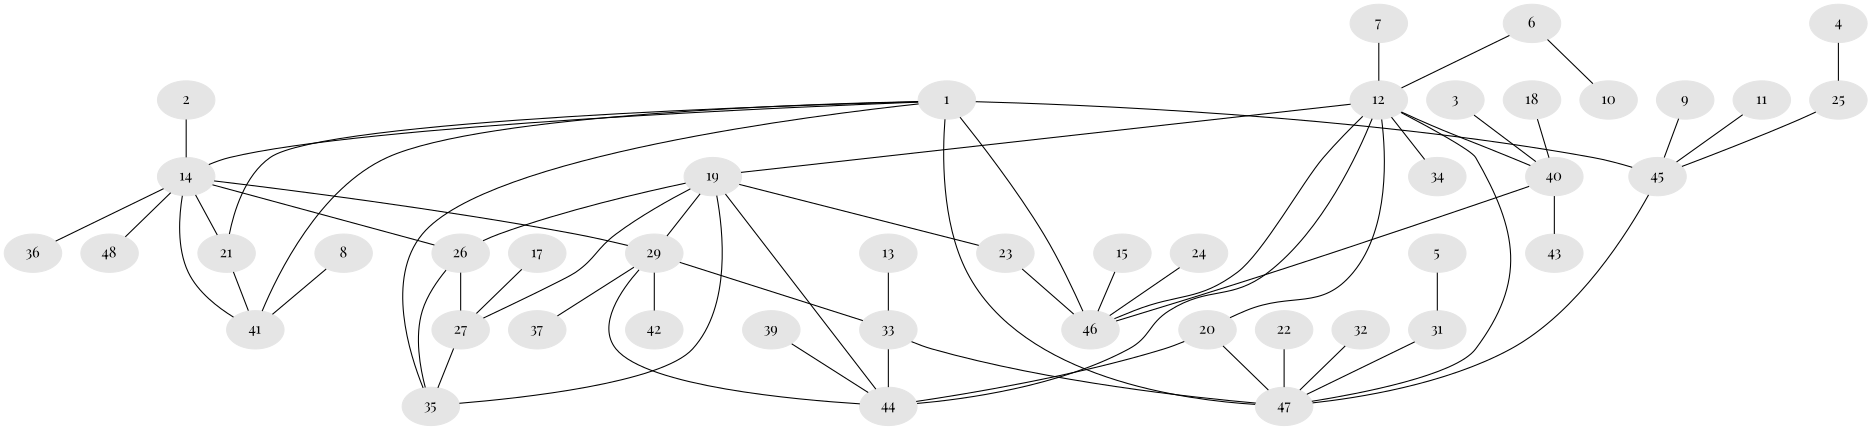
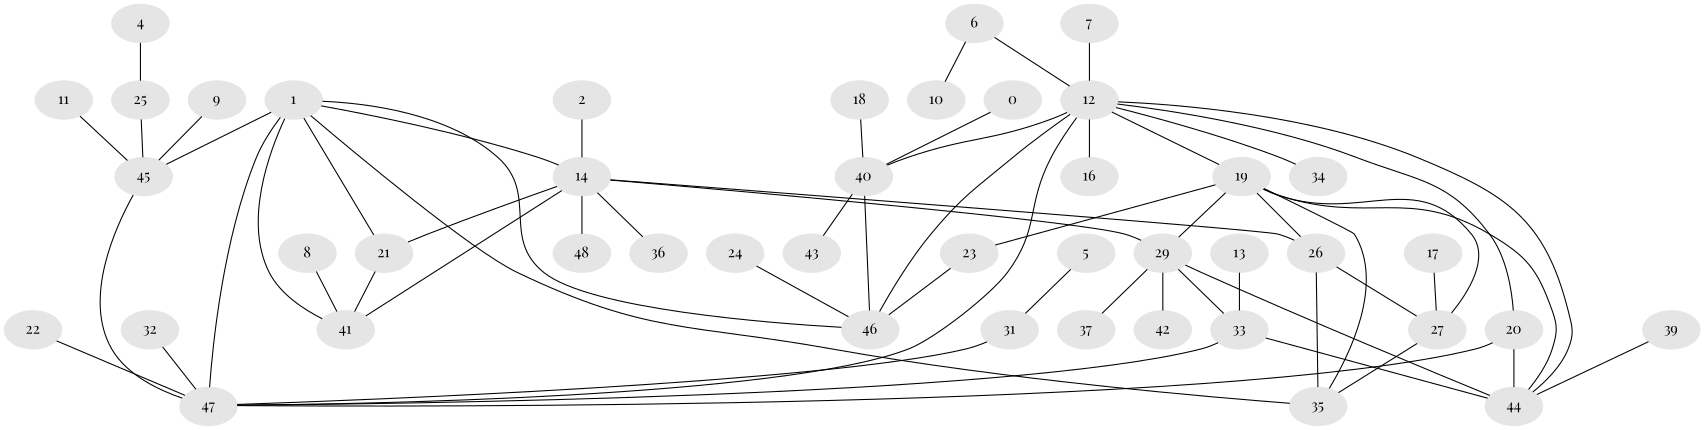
  graph {
    fontname="Playfair Display"
    node [color=gray90 fontname="Playfair Display" style=filled]
    edge [fontname="Playfair Display" weight=1.0]
    1
    14
    21
    41
    45
    46
    47
    35
    26
    29
    36
    n12 [label=48]
    27
    2
-   3
+   3 [label=0]
    40
    43
    4
    25
    5
    31
    6
    10
    12
+   16
    19
    20
    34
    44
    7
    8
    9
    11
    23
    13
    33
    37
    42
-   15
    17
    18
    22
    24
    32
    39
    1 -- 14
    1 -- 21
    1 -- 41
    1 -- 45 [weight=2.0]
    1 -- 46
    1 -- 47 [weight=2.0]
    1 -- 35
    14 -- 21
    14 -- 41
    14 -- 26
    14 -- 29
    14 -- 36
    14 -- n12
    21 -- 41
    45 -- 47
    26 -- 35
    26 -- 27
    29 -- 44
    29 -- 33 [weight=2.0]
    29 -- 37
    29 -- 42
    27 -- 35
    2 -- 14
    3 -- 40
    40 -- 46 [weight=2.0]
    40 -- 43
    4 -- 25
    25 -- 45
    5 -- 31
    31 -- 47
    6 -- 10
    6 -- 12
    12 -- 46
    12 -- 47
    12 -- 40 [weight=2.0]
+   12 -- 16
    12 -- 19
    12 -- 20
    12 -- 34
    12 -- 44
    19 -- 35
    19 -- 26
    19 -- 29
    19 -- 27
    19 -- 44
    19 -- 23
    20 -- 47
    20 -- 44
    7 -- 12
    8 -- 41
    9 -- 45
    11 -- 45
    23 -- 46
    13 -- 33
    33 -- 47
    33 -- 44 [weight=2.0]
-   15 -- 46
    17 -- 27
    18 -- 40
    22 -- 47
    24 -- 46
    32 -- 47
    39 -- 44
  }
